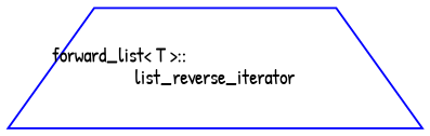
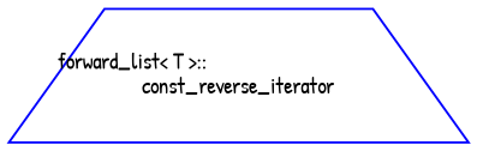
  digraph {
    rankdir=TB
    fontname="Patrick Hand"
-   n1 [color=blue fillcolor=white fontname="Patrick Hand" fontsize=10 height=0.2 label="forward_list\< T \>::\llist_reverse_iterator" shape=trapezium style=filled width=0.4]
+   n1 [color=blue fillcolor=white fontname="Patrick Hand" fontsize=10 height=0.2 label="forward_list\< T \>::\lconst_reverse_iterator" shape=trapezium style=filled width=0.4]
  }
